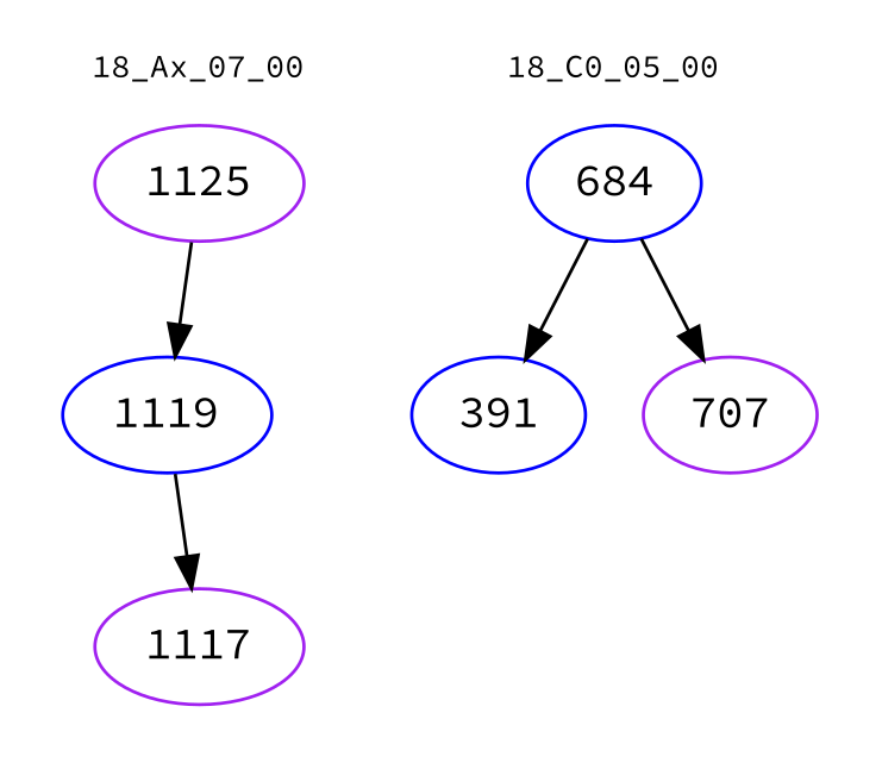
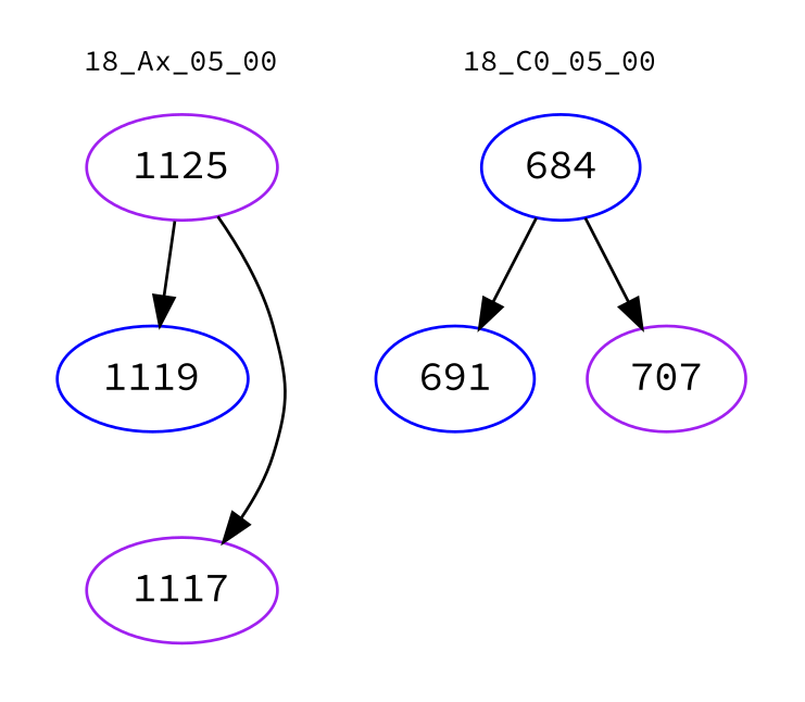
  digraph {
    fontname="Source Code Pro"
    node [color=purple fontname="Source Code Pro"]
    edge [color=black fontname="Source Code Pro"]
    n1 [label=1125]
    n2 [color=blue label=1119]
    n3 [label=1117]
-   n4 [color=blue label=391]
+   n4 [color=blue label=691]
    n5 [color=blue label=684]
    n6 [label=707]
    subgraph cluster_1 {
      color=white
      fontsize=10
-     label="18_Ax_07_00"
+     label="18_Ax_05_00"
      n1
      n2
      n3
    }
    subgraph cluster_2 {
      color=white
      fontsize=10
      label="18_C0_05_00"
      n4
      n5
      n6
    }
    n1 -> n2
-   n2 -> n3
+   n1 -> n3
    n5 -> n4
    n5 -> n6
  }
